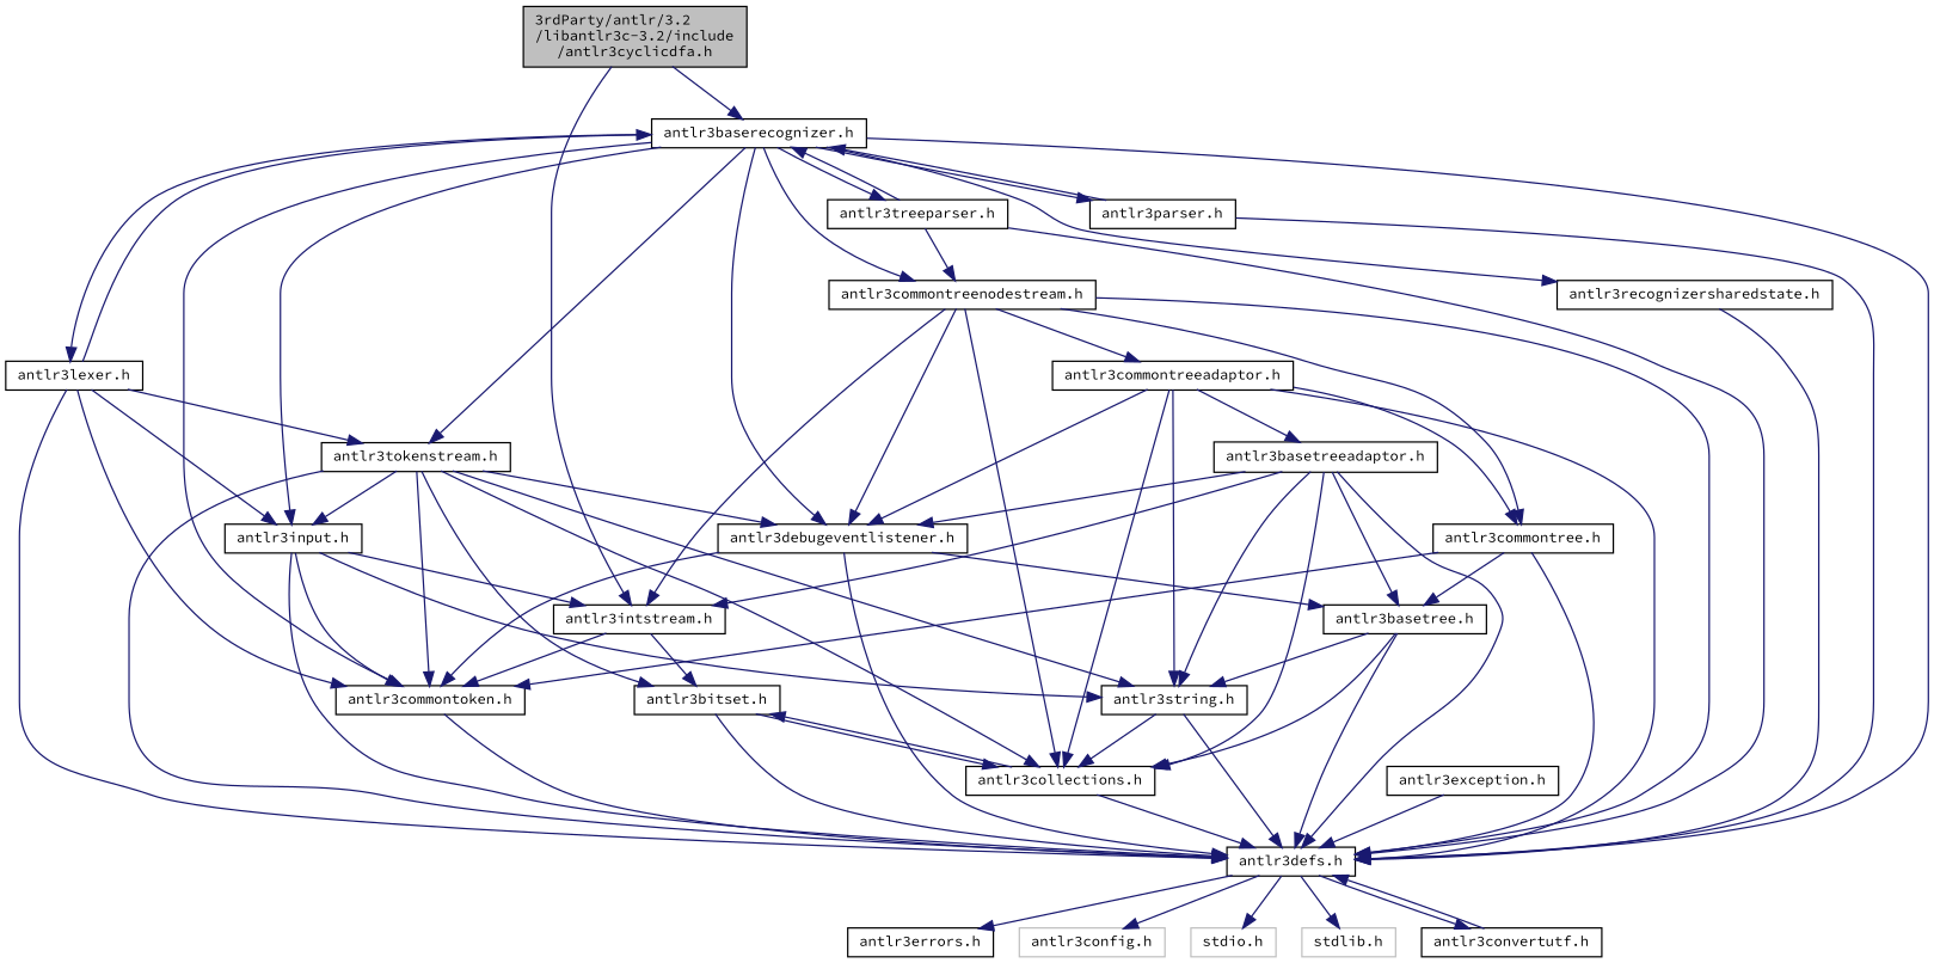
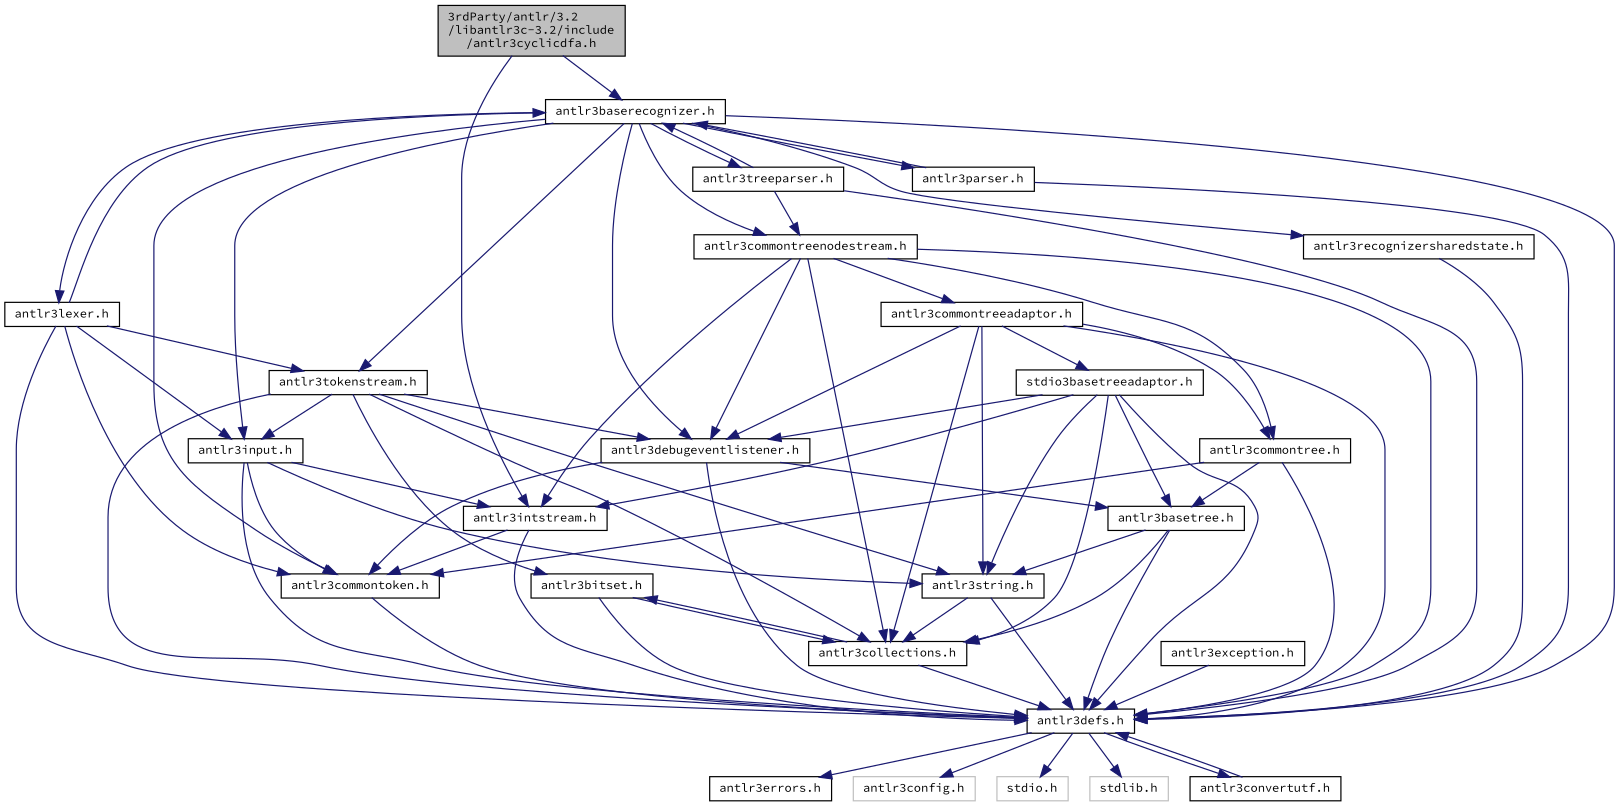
  digraph {
    fontname="Source Code Pro"
    node [color=black fillcolor=white fontname="Source Code Pro" fontsize=10 shape=record style=filled]
    edge [color=midnightblue fontname="Source Code Pro" fontsize=10 labelfontname=Helvetica labelfontsize=10 style=solid]
    n1 [fillcolor=grey75 fontcolor=black height=0.2 label="3rdParty/antlr/3.2\l/libantlr3c-3.2/include\l/antlr3cyclicdfa.h" width=0.4]
    n2 [height=0.2 label="antlr3baserecognizer.h" width=0.4]
    n3 [height=0.2 label="antlr3intstream.h" width=0.4]
    n4 [height=0.2 label="antlr3defs.h" width=0.4]
    n5 [height=0.2 label="antlr3input.h" width=0.4]
    n6 [height=0.2 label="antlr3commontoken.h" width=0.4]
    n7 [height=0.2 label="antlr3tokenstream.h" width=0.4]
    n8 [height=0.2 label="antlr3debugeventlistener.h" width=0.4]
    n9 [height=0.2 label="antlr3commontreenodestream.h" width=0.4]
    n10 [height=0.2 label="antlr3recognizersharedstate.h" width=0.4]
    n11 [height=0.2 label="antlr3lexer.h" width=0.4]
    n12 [height=0.2 label="antlr3parser.h" width=0.4]
    n13 [height=0.2 label="antlr3treeparser.h" width=0.4]
    n14 [height=0.2 label="antlr3errors.h" width=0.4]
    n15 [color=grey75 height=0.2 label="antlr3config.h" width=0.4]
    n16 [color=grey75 height=0.2 label="stdio.h" width=0.4]
    n17 [color=grey75 height=0.2 label="stdlib.h" width=0.4]
    n18 [height=0.2 label="antlr3convertutf.h" width=0.4]
    n19 [height=0.2 label="antlr3exception.h" width=0.4]
    n20 [height=0.2 label="antlr3string.h" width=0.4]
    n21 [height=0.2 label="antlr3collections.h" width=0.4]
    n22 [height=0.2 label="antlr3bitset.h" width=0.4]
    n23 [height=0.2 label="antlr3basetree.h" width=0.4]
    n24 [height=0.2 label="antlr3commontreeadaptor.h" width=0.4]
    n25 [height=0.2 label="antlr3commontree.h" width=0.4]
-   n26 [height=0.2 label="antlr3basetreeadaptor.h" width=0.4]
+   n26 [height=0.2 label="stdio3basetreeadaptor.h" width=0.4]
    n1 -> n2
    n1 -> n3
    n2 -> n4
    n2 -> n5
    n2 -> n6
    n2 -> n7
    n2 -> n8
    n2 -> n9
    n2 -> n10
    n2 -> n11
    n2 -> n12
    n2 -> n13
-   n3 -> n22
+   n3 -> n4
    n3 -> n6
    n4 -> n14
    n4 -> n15
    n4 -> n16
    n4 -> n17
    n4 -> n18
    n5 -> n3
    n5 -> n4
    n5 -> n6
    n5 -> n20
    n6 -> n4
    n7 -> n4
    n7 -> n5
-   n7 -> n6
    n7 -> n8
    n7 -> n20
    n7 -> n21
    n7 -> n22
    n8 -> n4
    n8 -> n6
    n8 -> n23
    n9 -> n3
    n9 -> n4
    n9 -> n8
    n9 -> n21
    n9 -> n24
    n9 -> n25
    n10 -> n4
    n11 -> n2
    n11 -> n4
    n11 -> n5
    n11 -> n6
    n11 -> n7
    n12 -> n2
    n12 -> n4
    n13 -> n2
    n13 -> n4
    n13 -> n9
    n18 -> n4
    n19 -> n4
    n20 -> n4
    n20 -> n21
    n21 -> n4
    n21 -> n22
    n22 -> n4
    n22 -> n21
    n23 -> n4
    n23 -> n20
    n23 -> n21
    n24 -> n4
    n24 -> n8
    n24 -> n20
    n24 -> n21
    n24 -> n25
    n24 -> n26
    n25 -> n4
    n25 -> n6
    n25 -> n23
    n26 -> n3
    n26 -> n4
    n26 -> n8
    n26 -> n20
    n26 -> n21
    n26 -> n23
  }
